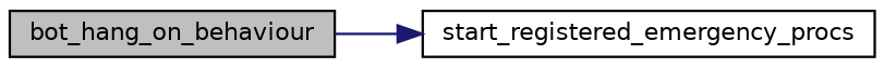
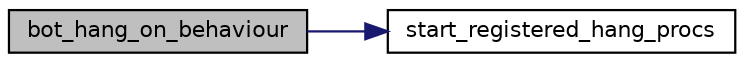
  digraph {
    rankdir=LR
    node [color=black fontname=Helvetica fontsize=10 shape=record style=filled]
    n1 [fillcolor=grey75 fontcolor=black height=0.2 label=bot_hang_on_behaviour width=0.4]
-   n2 [fillcolor=white height=0.2 label=start_registered_emergency_procs width=0.4]
+   n2 [fillcolor=white height=0.2 label=start_registered_hang_procs width=0.4]
    n1 -> n2 [color=midnightblue fontname=Helvetica fontsize=10 labelfontname=Helvetica labelfontsize=10 style=solid]
  }
